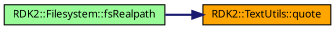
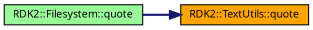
  digraph {
    rankdir=LR
    node [color=black fontname="FreeSans.ttf" fontsize=10 shape=record style=filled]
-   n1 [fillcolor=palegreen fontcolor=black height=0.2 label="RDK2::Filesystem::fsRealpath" width=0.4]
+   n1 [fillcolor=palegreen fontcolor=black height=0.2 label="RDK2::Filesystem::quote" width=0.4]
    n2 [fillcolor=orange height=0.2 label="RDK2::TextUtils::quote" width=0.4]
    n1 -> n2 [color=midnightblue fontname="FreeSans.ttf" fontsize=10 labelfontname="FreeSans.ttf" labelfontsize=10 style=bold]
  }
